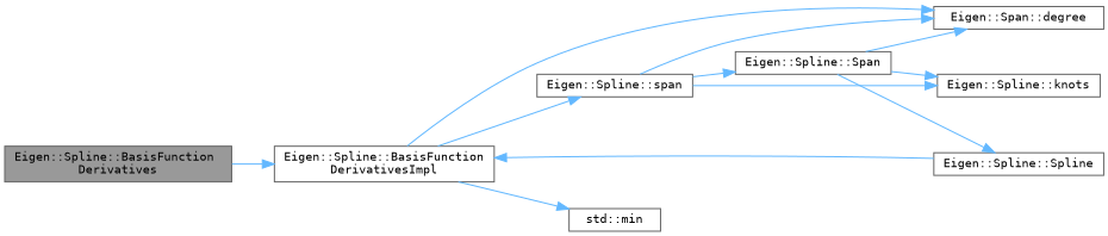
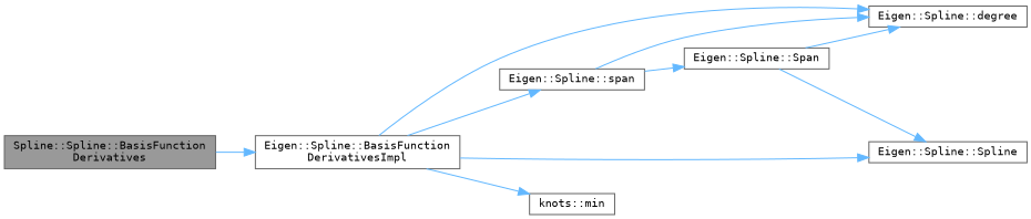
  digraph {
    fontname="DejaVu Sans Mono"
    rankdir=LR
    node [color=grey40 fillcolor=white fontname="DejaVu Sans Mono" fontsize=10 shape=box style=filled]
    edge [color=steelblue1 fontname="DejaVu Sans Mono" fontsize=10 labelfontname=Helvetica labelfontsize=10 style=solid]
-   n1 [color=gray40 fillcolor=grey60 fontcolor=black height=0.2 label="Eigen::Spline::BasisFunction\lDerivatives" width=0.4]
+   n1 [color=gray40 fillcolor=grey60 fontcolor=black height=0.2 label="Spline::Spline::BasisFunction\lDerivatives" width=0.4]
    n2 [height=0.2 label="Eigen::Spline::BasisFunction\lDerivativesImpl" width=0.4]
-   n3 [height=0.2 label="Eigen::Span::degree" width=0.4]
-   n4 [height=0.2 label="std::min" width=0.4]
+   n3 [height=0.2 label="Eigen::Spline::degree" width=0.4]
+   n4 [height=0.2 label="knots::min" width=0.4]
    n5 [height=0.2 label="Eigen::Spline::span" width=0.4]
    n6 [height=0.2 label="Eigen::Spline::Spline" width=0.4]
-   n7 [height=0.2 label="Eigen::Spline::knots" width=0.4]
    n8 [height=0.2 label="Eigen::Spline::Span" width=0.4]
    n1 -> n2
    n2 -> n3
    n2 -> n4
    n2 -> n5
-   n6 -> n2
+   n2 -> n6
    n5 -> n3
-   n5 -> n7
    n5 -> n8
    n8 -> n3
    n8 -> n6
-   n8 -> n7
  }
